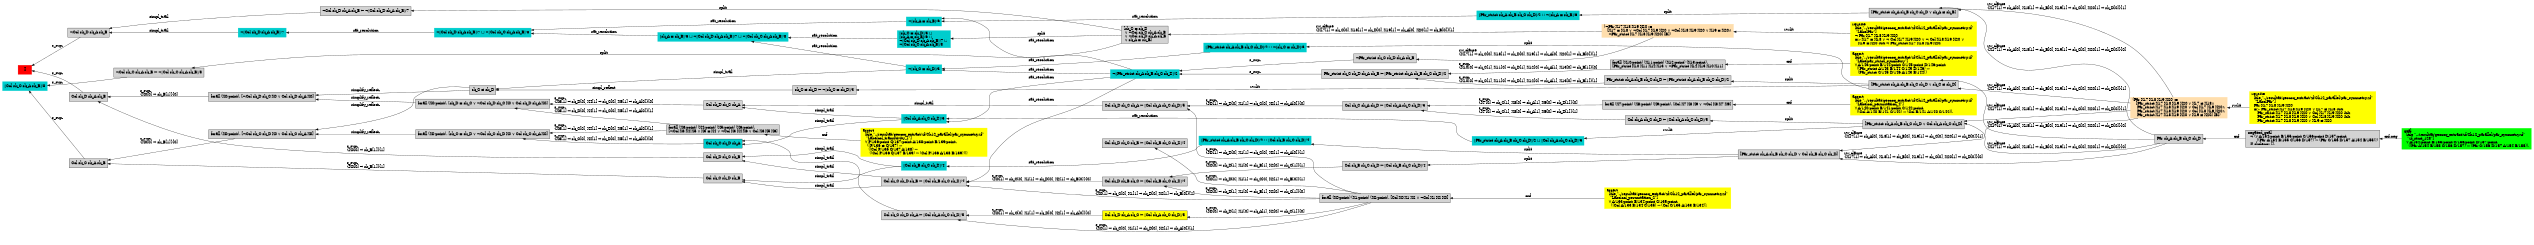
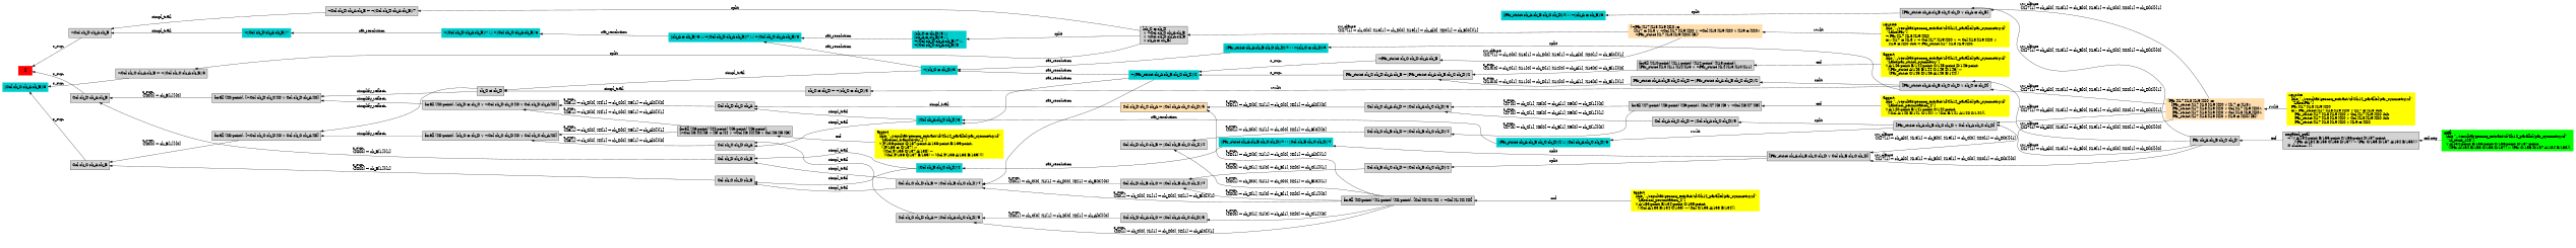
  digraph {
    rankdir=LR
    node [shape=box style=filled]
    edge [dir=back]
    n1 [color=red label="[]"]
    n2 [label="¬Col sk_D sk_A sk_B\l"]
    n3 [label="Col sk_D sk_A sk_B\l"]
    n4 [color=cyan3 label="¬⟦Col sk_D sk_A sk_B⟧/7\l"]
    n5 [label="¬Col sk_D sk_A sk_B ← ¬⟦Col sk_D sk_A sk_B⟧/7\l"]
    n6 [label="forall (X0:point). [¬Col sk_D sk_C X0 ∨ Col sk_D sk_A X0]\l"]
    n7 [label="Col sk_D sk_C sk_B\l"]
    n8 [color=cyan3 label="¬⟦Col sk_D sk_A sk_B⟧/7 ⊔ ¬⟦Col sk_C sk_A sk_B⟧/8\l"]
    n9 [label="[sk_C = sk_D\l ∨ ¬Col sk_C sk_A sk_B\l ∨ ¬Col sk_D sk_A sk_B\l ∨ sk_A = sk_B]\l"]
    n10 [color=cyan3 label="⟦Col sk_C sk_A sk_B⟧/8\l"]
    n11 [label="¬Col sk_C sk_A sk_B ← ¬⟦Col sk_C sk_A sk_B⟧/8\l"]
    n12 [label="Col sk_C sk_A sk_B\l"]
-   n13 [color=cyan3 label="¬⟦sk_A = sk_B⟧/6\l"]
    n14 [color=cyan3 label="⟦sk_A = sk_B⟧/6 ⊔ ¬⟦Col sk_D sk_A sk_B⟧/7 ⊔ ¬⟦Col sk_C sk_A sk_B⟧/8\l"]
    n15 [label="forall (X0:point). [¬Col sk_C sk_D X0 ∨ Col sk_C sk_A X0]\l"]
    n16 [label="Col sk_C sk_D sk_B\l"]
    n17 [color=navajowhite label="(¬Par X17 X18 X19 X20 :=\l   [X17 = X18 ∨ ¬Col X17 X19 X20 ∨ ¬Col X18 X19 X20 ∨ X19 = X20∧\l    ¬Par_strict X17 X18 X19 X20] [B])\l"]
    n18 [color=yellow label="rewrite\l  [file \"../resultat/geocoq_extract/zf/Ch12_parallel/par_symmetry.zf\" \l   \"LabelPar\"]\l  ¬ Par X17 X18 X19 X20\l  =\> X17 = X18 ∨ ¬ Col X17 X19 X20 ∨ ¬ Col X18 X19 X20 ∨ \l     X19 = X20 && ¬ Par_strict X17 X18 X19 X20.\l"]
    n19 [label="negated_goal\l  ¬ (∀ A/154:point B/155:point C/156:point D/157:point.\l        ((Par A/154 B/155 C/156 D/157) ⇒ (Par C/156 D/157 A/154 B/155)))\l  # skolems: [].\l"]
    n20 [color=green label="goal\l  [file \"../resultat/geocoq_extract/zf/Ch12_parallel/par_symmetry.zf\" \l   \"zf_stmt_128\"]\l  ∀ A/154:point B/155:point C/156:point D/157:point.\l    ((Par A/154 B/155 C/156 D/157) ⇒ (Par C/156 D/157 A/154 B/155)).\l"]
    n21 [label="sk_C ≠ sk_D\l"]
    n22 [label="forall (X0:point). [sk_C = sk_D ∨ ¬Col sk_C sk_D X0 ∨ Col sk_C sk_A X0]\l"]
    n23 [color=cyan3 label="⟦Col sk_B sk_C sk_D⟧/4\l"]
    n24 [label="Col sk_C sk_D sk_B ← ⟦Col sk_B sk_C sk_D⟧/4\l"]
    n25 [color=cyan3 label="¬⟦sk_C = sk_D⟧/3\l"]
    n26 [label="sk_C ≠ sk_D ← ¬⟦sk_C = sk_D⟧/3\l"]
    n27 [label="forall (X3:point) (X4:point) (X5:point) (X6:point).\l[¬Col X3 X4 X5 ∨ X3 = X4 ∨ ¬Col X3 X4 X6 ∨ Col X3 X5 X6]\l"]
-   n28 [label="Col sk_C sk_D sk_A\l" fillcolor=cyan3]
+   n28 [label="Col sk_C sk_D sk_A\l"]
    n29 [color=cyan3 label="¬⟦Par_strict sk_A sk_B sk_C sk_D⟧/2\l"]
    n30 [color=cyan3 label="⟦Par_strict sk_A sk_B sk_C sk_D⟧/2 ⊔ ¬⟦sk_C = sk_D⟧/3\l"]
    n31 [label="[Par_strict sk_A sk_B sk_C sk_D ∨ sk_C ≠ sk_D]\l"]
    n32 [label="¬Par_strict sk_C sk_D sk_A sk_B\l"]
    n33 [label="Par_strict sk_C sk_D sk_A sk_B ← ⟦Par_strict sk_A sk_B sk_C sk_D⟧/2\l"]
    n34 [label="forall (X10:point) (X11:point) (X12:point) (X13:point).\l[Par_strict X10 X11 X12 X13 ∨ ¬Par_strict X12 X13 X10 X11]\l"]
    n35 [label="Par_strict sk_A sk_B sk_C sk_D ← ⟦Par_strict sk_A sk_B sk_C sk_D⟧/2\l"]
    n36 [color=yellow label="assert\l  [file \"../resultat/geocoq_extract/zf/Ch12_parallel/par_symmetry.zf\" \l   \"Labelpar_strict_symmetry\"]\l  ∀ A/143:point B/144:point C/145:point D/146:point.\l    ((Par_strict A/143 B/144 C/145 D/146) ⇒\l     (Par_strict C/145 D/146 A/143 B/144)).\l"]
    n37 [color=navajowhite label="(Par X17 X18 X19 X20 :=\l   [Par_strict X17 X18 X19 X20 ∨ X17 ≠ X18∧\l    Par_strict X17 X18 X19 X20 ∨ Col X17 X19 X20∧\l    Par_strict X17 X18 X19 X20 ∨ Col X18 X19 X20∧\l    Par_strict X17 X18 X19 X20 ∨ X19 ≠ X20] [B])\l"]
    n38 [label="Par sk_A sk_B sk_C sk_D\l"]
    n39 [color=yellow label="rewrite\l  [file \"../resultat/geocoq_extract/zf/Ch12_parallel/par_symmetry.zf\" \l   \"LabelPar\"]\l  Par X17 X18 X19 X20\l  =\> Par_strict X17 X18 X19 X20 ∨ X17 ≠ X18 && \l     Par_strict X17 X18 X19 X20 ∨ Col X17 X19 X20 && \l     Par_strict X17 X18 X19 X20 ∨ Col X18 X19 X20 && \l     Par_strict X17 X18 X19 X20 ∨ X19 ≠ X20.\l"]
    n40 [color=yellow label="assert\l  [file \"../resultat/geocoq_extract/zf/Ch12_parallel/par_symmetry.zf\" \l   \"Labelcol_transitivity_1\"]\l  ∀ P/136:point Q/137:point A/138:point B/139:point.\l    ((P/136 ≠ Q/137) ⇒\l     ((Col P/136 Q/137 A/138) ⇒\l      ((Col P/136 Q/137 B/139) ⇒ (Col P/136 A/138 B/139)))).\l"]
    n41 [color=cyan3 label="⟦Col sk_A sk_C sk_D⟧/5\l"]
    n42 [label="Col sk_C sk_D sk_A ← ⟦Col sk_A sk_C sk_D⟧/5\l"]
    n43 [color=cyan3 label="⟦Par_strict sk_A sk_B sk_C sk_D⟧/2 ⊔ ⟦Col sk_A sk_C sk_D⟧/5\l"]
    n44 [label="forall (X0:point) (X1:point) (X2:point). [Col X0 X1 X2 ∨ ¬Col X1 X2 X0]\l"]
-   n45 [label="Col sk_D sk_A sk_C ← ⟦Col sk_A sk_C sk_D⟧/5\l" fillcolor=yellow]
+   n45 [label="Col sk_D sk_A sk_C ← ⟦Col sk_A sk_C sk_D⟧/5\l"]
    n46 [label="[Par_strict sk_A sk_B sk_C sk_D ∨ Col sk_A sk_C sk_D]\l"]
    n47 [color=yellow label="assert\l  [file \"../resultat/geocoq_extract/zf/Ch12_parallel/par_symmetry.zf\" \l   \"Labelcol_permutation_2\"]\l  ∀ A/133:point B/134:point C/135:point.\l    ((Col A/133 B/134 C/135) ⇒ (Col C/135 A/133 B/134)).\l"]
    n48 [label="Col sk_A sk_C sk_D ← ⟦Col sk_A sk_C sk_D⟧/5\l"]
    n49 [color=cyan3 label="⟦Par_strict sk_A sk_B sk_C sk_D⟧/2 ⊔ ⟦Col sk_B sk_C sk_D⟧/4\l"]
    n50 [label="Col sk_D sk_B sk_C ← ⟦Col sk_B sk_C sk_D⟧/4\l"]
    n51 [label="[Par_strict sk_A sk_B sk_C sk_D ∨ Col sk_B sk_C sk_D]\l"]
    n52 [label="Col sk_B sk_C sk_D ← ⟦Col sk_B sk_C sk_D⟧/4\l"]
    n53 [color=cyan3 label="⟦Par_strict sk_A sk_B sk_C sk_D⟧/2 ⊔ ¬⟦sk_A = sk_B⟧/6\l"]
    n54 [color=cyan3 label="⟦sk_C = sk_D⟧/3 ⊔ \l⟦sk_A = sk_B⟧/6 ⊔ \l¬⟦Col sk_D sk_A sk_B⟧/7 ⊔ \l¬⟦Col sk_C sk_A sk_B⟧/8\l"]
    n55 [label="[Par_strict sk_A sk_B sk_C sk_D ∨ sk_A ≠ sk_B]\l"]
    n56 [label="forall (X0:point). [sk_D = sk_C ∨ ¬Col sk_D sk_C X0 ∨ Col sk_D sk_A X0]\l"]
    n57 [label="Col sk_D sk_C sk_A\l"]
-   n58 [label="Col sk_D sk_C sk_A ← ⟦Col sk_A sk_C sk_D⟧/5\l"]
+   n58 [label="Col sk_D sk_C sk_A ← ⟦Col sk_A sk_C sk_D⟧/5\l" fillcolor=navajowhite]
    n59 [label="Col sk_C sk_A sk_D ← ⟦Col sk_A sk_C sk_D⟧/5\l"]
    n60 [label="forall (X7:point) (X8:point) (X9:point). [Col X7 X8 X9 ∨ ¬Col X8 X7 X9]\l"]
    n61 [color=yellow label="assert\l  [file \"../resultat/geocoq_extract/zf/Ch12_parallel/par_symmetry.zf\" \l   \"Labelcol_permutation_4\"]\l  ∀ A/140:point B/141:point C/142:point.\l    ((Col A/140 B/141 C/142) ⇒ (Col B/141 A/140 C/142)).\l"]
    n62 [label="Col sk_D sk_C sk_B ← ⟦Col sk_B sk_C sk_D⟧/4\l"]
+   n63 [label="Col sk_C sk_B sk_D ← ⟦Col sk_B sk_C sk_D⟧/4\l"]
    n1 -> n2 [label="s_sup-\l"]
    n1 -> n3 [label="s_sup-\l"]
    n2 -> n4 [label=simpl_trail]
    n2 -> n5 [label=simpl_trail]
    n3 -> n6 [label="s_sup-\l\{X0[0] → sk_B[1]\}[0]\l"]
    n3 -> n7 [label="s_sup-\l\{X0[0] → sk_B[1]\}[1]\l"]
    n4 -> n8 [label=sat_resolution]
    n5 -> n9 [label=split]
    n6 -> n21 [label="simplify_reflect-"]
    n6 -> n56 [label="simplify_reflect-"]
    n7 -> n23 [label=simpl_trail]
    n7 -> n24 [label=simpl_trail]
-   n8 -> n13 [label=sat_resolution]
    n8 -> n14 [label=sat_resolution]
    n9 -> n17 [label="rw_clause\l\{X17[1] → sk_C[0], X18[1] → sk_D[0], X19[1] → sk_A[0], X20[1] → sk_B[0]\}[1]\l"]
    n10 -> n11 [label="s_sup-\l"]
    n10 -> n12 [label="s_sup-\l"]
    n11 -> n9 [label=split]
    n12 -> n15 [label="s_sup-\l\{X0[0] → sk_B[1]\}[0]\l"]
    n12 -> n16 [label="s_sup-\l\{X0[0] → sk_B[1]\}[1]\l"]
-   n13 -> n29 [label=sat_resolution]
-   n13 -> n53 [label=sat_resolution]
    n14 -> n25 [label=sat_resolution]
    n14 -> n54 [label=sat_resolution]
    n15 -> n21 [label="simplify_reflect-"]
    n15 -> n22 [label="simplify_reflect-"]
    n16 -> n23 [label=simpl_trail]
    n16 -> n24 [label=simpl_trail]
    n17 -> n18 [label="rw.lit"]
    n19 -> n20 [label="cnf.neg"]
    n21 -> n25 [label=simpl_trail]
-   n21 -> n26 [label=simpl_reflect]
+   n21 -> n26 [label=simpl_trail]
    n22 -> n27 [label="s_sup-\l\{X3[1] → sk_C[0], X4[1] → sk_D[0], X5[1] → sk_A[0]\}[1]\l"]
    n22 -> n28 [label="s_sup-\l\{X3[1] → sk_C[0], X4[1] → sk_D[0], X5[1] → sk_A[0]\}[0]\l"]
    n23 -> n49 [label=sat_resolution]
    n24 -> n29 [label=sat_resolution]
    n24 -> n44 [label="s_sup-\l\{X0[1] → sk_C[0], X1[1] → sk_D[0], X2[1] → sk_B[0]\}[1]\l"]
    n24 -> n50 [label="s_sup-\l\{X0[1] → sk_C[0], X1[1] → sk_D[0], X2[1] → sk_B[0]\}[0]\l"]
    n25 -> n29 [label=sat_resolution]
    n25 -> n30 [label=sat_resolution]
    n26 -> n31 [label="rw.lit"]
    n27 -> n40 [label=cnf]
    n28 -> n41 [label=simpl_trail]
    n28 -> n42 [label=simpl_trail]
    n29 -> n32 [label="s_sup-\l"]
    n29 -> n33 [label="s_sup-\l"]
    n30 -> n31 [label=split]
    n31 -> n37 [label="rw_clause\l\{X17[1] → sk_A[0], X18[1] → sk_B[0], X19[1] → sk_C[0], X20[1] → sk_D[0]\}[1]\l"]
    n31 -> n38 [label="rw_clause\l\{X17[1] → sk_A[0], X18[1] → sk_B[0], X19[1] → sk_C[0], X20[1] → sk_D[0]\}[0]\l"]
    n32 -> n17 [label="rw_clause\l\{X17[1] → sk_C[0], X18[1] → sk_D[0], X19[1] → sk_A[0], X20[1] → sk_B[0]\}[1]\l"]
    n33 -> n34 [label="s_sup-\l\{X10[0] → sk_C[1], X11[0] → sk_D[1], X12[0] → sk_A[1], X13[0] → sk_B[1]\}[0]\l"]
    n33 -> n35 [label="s_sup-\l\{X10[0] → sk_C[1], X11[0] → sk_D[1], X12[0] → sk_A[1], X13[0] → sk_B[1]\}[1]\l"]
    n34 -> n36 [label=cnf]
    n35 -> n31 [label=split]
    n37 -> n39 [label="rw.lit"]
    n38 -> n19 [label=cnf]
    n41 -> n29 [label=sat_resolution]
    n41 -> n43 [label=sat_resolution]
    n42 -> n44 [label="s_sup-\l\{X0[1] → sk_C[0], X1[1] → sk_D[0], X2[1] → sk_A[0]\}[1]\l"]
    n42 -> n45 [label="s_sup-\l\{X0[1] → sk_C[0], X1[1] → sk_D[0], X2[1] → sk_A[0]\}[0]\l"]
    n43 -> n46 [label="rw.lit"]
    n44 -> n47 [label=cnf]
    n45 -> n44 [label="s_sup-\l\{X0[0] → sk_D[1], X1[0] → sk_A[1], X2[0] → sk_C[1]\}[0]\l"]
    n46 -> n37 [label="rw_clause\l\{X17[1] → sk_A[0], X18[1] → sk_B[0], X19[1] → sk_C[0], X20[1] → sk_D[0]\}[1]\l"]
    n46 -> n38 [label="rw_clause\l\{X17[1] → sk_A[0], X18[1] → sk_B[0], X19[1] → sk_C[0], X20[1] → sk_D[0]\}[0]\l"]
    n48 -> n46 [label=split]
    n49 -> n51 [label=split]
    n50 -> n44 [label="s_sup-\l\{X0[0] → sk_D[1], X1[0] → sk_B[1], X2[0] → sk_C[1]\}[0]\l"]
    n50 -> n52 [label="s_sup-\l\{X0[0] → sk_D[1], X1[0] → sk_B[1], X2[0] → sk_C[1]\}[1]\l"]
    n51 -> n37 [label="rw_clause\l\{X17[1] → sk_A[0], X18[1] → sk_B[0], X19[1] → sk_C[0], X20[1] → sk_D[0]\}[1]\l"]
    n51 -> n38 [label="rw_clause\l\{X17[1] → sk_A[0], X18[1] → sk_B[0], X19[1] → sk_C[0], X20[1] → sk_D[0]\}[0]\l"]
    n52 -> n51 [label=split]
    n53 -> n55 [label=split]
    n54 -> n9 [label=split]
    n55 -> n37 [label="rw_clause\l\{X17[1] → sk_A[0], X18[1] → sk_B[0], X19[1] → sk_C[0], X20[1] → sk_D[0]\}[1]\l"]
    n55 -> n38 [label="rw_clause\l\{X17[1] → sk_A[0], X18[1] → sk_B[0], X19[1] → sk_C[0], X20[1] → sk_D[0]\}[0]\l"]
    n56 -> n27 [label="s_sup-\l\{X3[1] → sk_D[0], X4[1] → sk_C[0], X5[1] → sk_A[0]\}[1]\l"]
    n56 -> n57 [label="s_sup-\l\{X3[1] → sk_D[0], X4[1] → sk_C[0], X5[1] → sk_A[0]\}[0]\l"]
    n57 -> n41 [label=simpl_trail]
    n57 -> n58 [label=simpl_trail]
    n58 -> n44 [label="s_sup-\l\{X0[1] → sk_D[0], X1[1] → sk_C[0], X2[1] → sk_A[0]\}[1]\l"]
    n58 -> n59 [label="s_sup-\l\{X0[1] → sk_D[0], X1[1] → sk_C[0], X2[1] → sk_A[0]\}[0]\l"]
    n59 -> n48 [label="s_sup-\l\{X7[0] → sk_C[1], X8[0] → sk_A[1], X9[0] → sk_D[1]\}[1]\l"]
    n59 -> n60 [label="s_sup-\l\{X7[0] → sk_C[1], X8[0] → sk_A[1], X9[0] → sk_D[1]\}[0]\l"]
    n60 -> n61 [label=cnf]
    n62 -> n44 [label="s_sup-\l\{X0[1] → sk_D[0], X1[1] → sk_C[0], X2[1] → sk_B[0]\}[1]\l"]
+   n62 -> n63 [label="s_sup-\l\{X0[1] → sk_D[0], X1[1] → sk_C[0], X2[1] → sk_B[0]\}[0]\l"]
+   n63 -> n60 [label="s_sup-\l\{X7[0] → sk_C[1], X8[0] → sk_B[1], X9[0] → sk_D[1]\}[0]\l"]
  }
